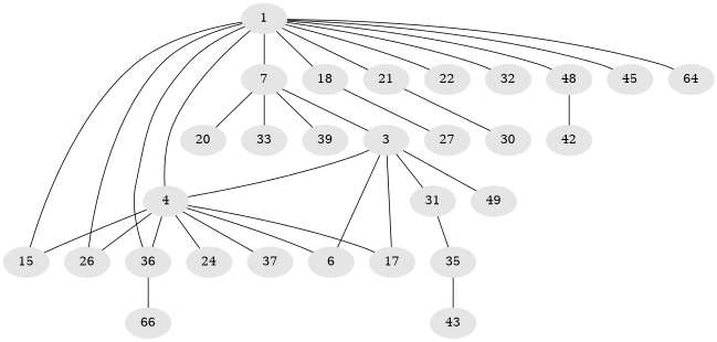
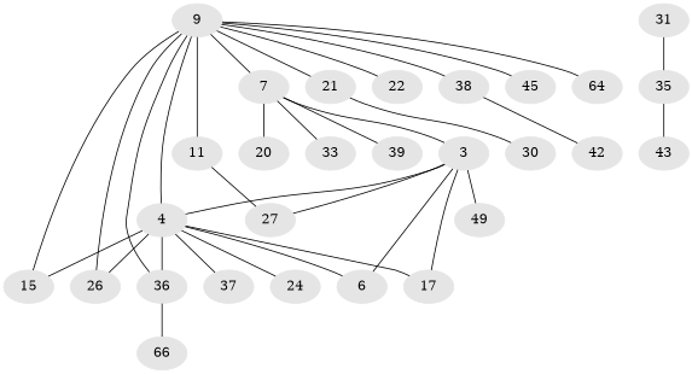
  graph {
    node [color=gray90 style=filled]
-   1 [super="+25+2"]
+   1 [super="+25+2" label=9]
    4 [super="+16+11+19+41+68+73+52+44"]
    7
    n4 [label=15 super="+29"]
-   18
+   18 [label=11]
    21
    22
    26
-   32
    36 [super="+50"]
-   38 [label=48]
+   38
    45
    64
    3 [super="+57+70+51+5+34"]
    6
    17 [super="+58+61+56+47+54"]
    31
    49
    24
    37
    20
    33
    39
    27
    30
    66
    42
    35
    43
    1 -- 4 [weight=4]
    1 -- 7 [weight=2]
    1 -- n4
    1 -- 18
    1 -- 21
    1 -- 22
    1 -- 26
-   1 -- 32
    1 -- 36
    1 -- 38
    1 -- 45
    1 -- 64
    4 -- n4 [weight=2]
    4 -- 26
    4 -- 36 [weight=2]
    4 -- 6
    4 -- 17
    4 -- 24
    4 -- 37
    7 -- 3 [weight=4]
    7 -- 20
    7 -- 33
    7 -- 39
    18 -- 27
    21 -- 30
    36 -- 66
    38 -- 42
    3 -- 4 [weight=2]
    3 -- 6
    3 -- 17
-   3 -- 31
+   3 -- 27
    3 -- 49
    31 -- 35
    35 -- 43
  }
